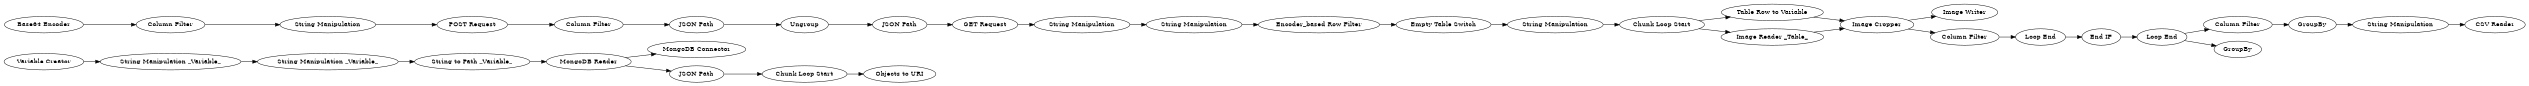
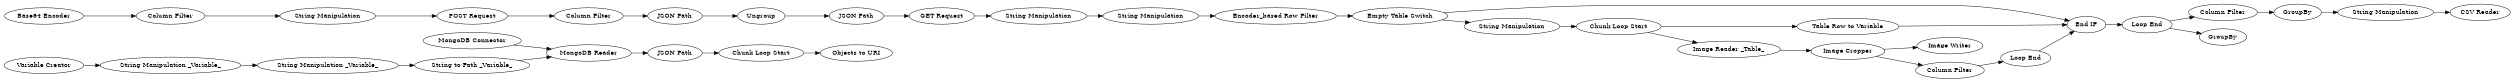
  digraph {
    rankdir=LR
    n1 [label="MongoDB Connector"]
    n2 [label="MongoDB Reader"]
    n3 [label="JSON Path"]
    n4 [label="Chunk Loop Start"]
    n5 [label="Objects to URI"]
    n6 [label="Image Cropper"]
    n7 [label="Image Writer"]
    n8 [label="Column Filter"]
    n9 [label="Loop End"]
    n10 [label="End IF"]
    n11 [label="Loop End"]
    n12 [label="Column Filter"]
    n13 [label=GroupBy]
    n14 [label="Base64 Encoder"]
    n15 [label="Column Filter"]
    n16 [label="Chunk Loop Start"]
    n17 [label="Table Row to Variable"]
    n18 [label="Image Reader _Table_"]
    n19 [label="String to Path _Variable_"]
    n20 [label="POST Request"]
    n21 [label="Column Filter"]
    n22 [label="JSON Path"]
    n23 [label=Ungroup]
    n24 [label="JSON Path"]
    n25 [label="GET Request"]
    n26 [label="Encoder_based Row Filter"]
    n27 [label="Empty Table Switch"]
    n28 [label="String Manipulation"]
    n29 [label=GroupBy]
    n30 [label="String Manipulation"]
    n31 [label="String Manipulation"]
    n32 [label="String Manipulation"]
    n33 [label="String Manipulation"]
    n34 [label="String Manipulation _Variable_"]
    n35 [label="String Manipulation _Variable_"]
    n36 [label="CSV Reader"]
    n37 [label="Variable Creator"]
-   n2 -> n1
+   n1 -> n2
    n2 -> n3
    n3 -> n4
    n4 -> n5
    n6 -> n7
    n6 -> n8
    n8 -> n9
    n9 -> n10
    n10 -> n11
    n11 -> n12
    n11 -> n13
    n12 -> n29
    n14 -> n15
    n15 -> n32
    n16 -> n17
    n16 -> n18
-   n17 -> n6
+   n17 -> n10
    n18 -> n6
    n19 -> n2
    n20 -> n21
    n21 -> n22
    n22 -> n23
    n23 -> n24
    n24 -> n25
    n25 -> n33
    n26 -> n27
+   n27 -> n10
    n27 -> n28
    n28 -> n16
    n29 -> n30
    n30 -> n36
    n31 -> n26
    n32 -> n20
    n33 -> n31
    n34 -> n35
    n35 -> n19
    n37 -> n34
  }
